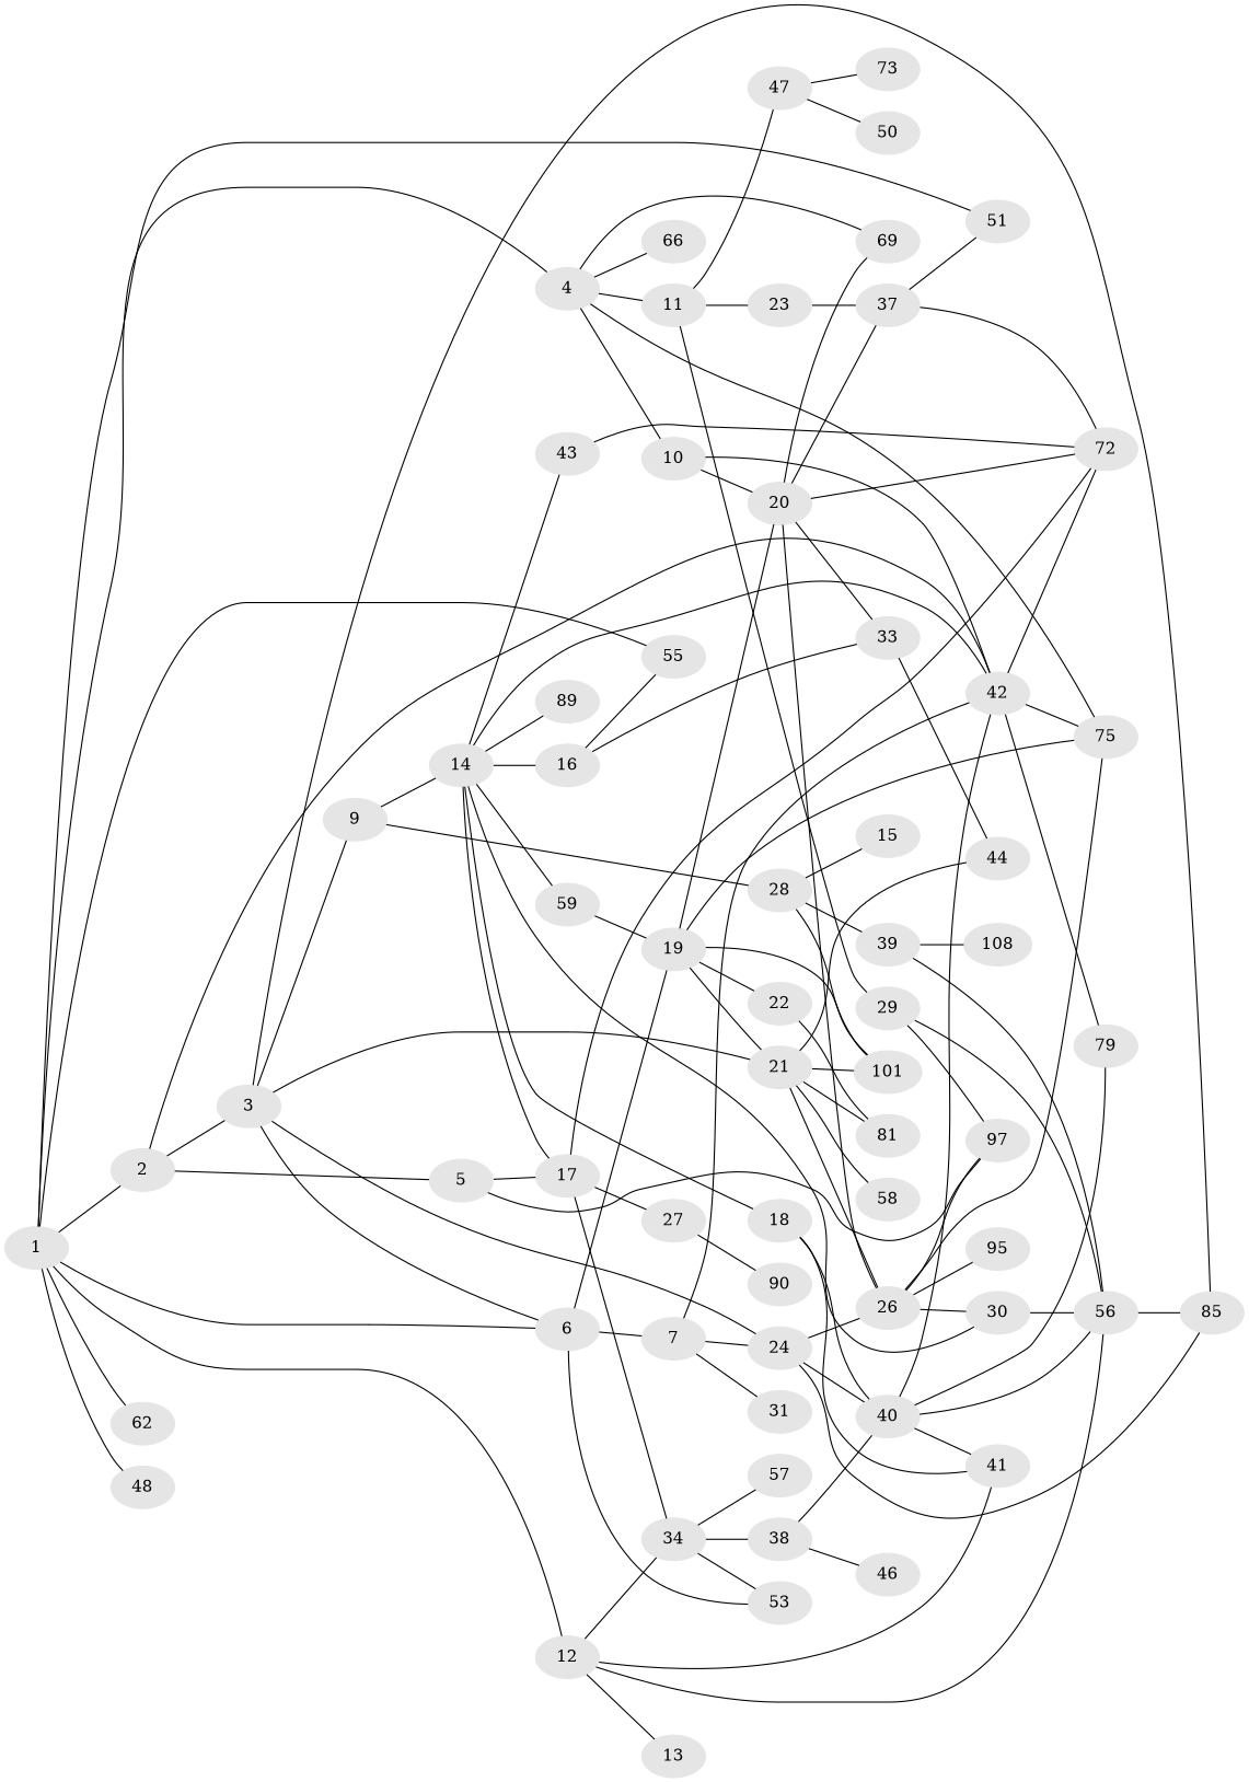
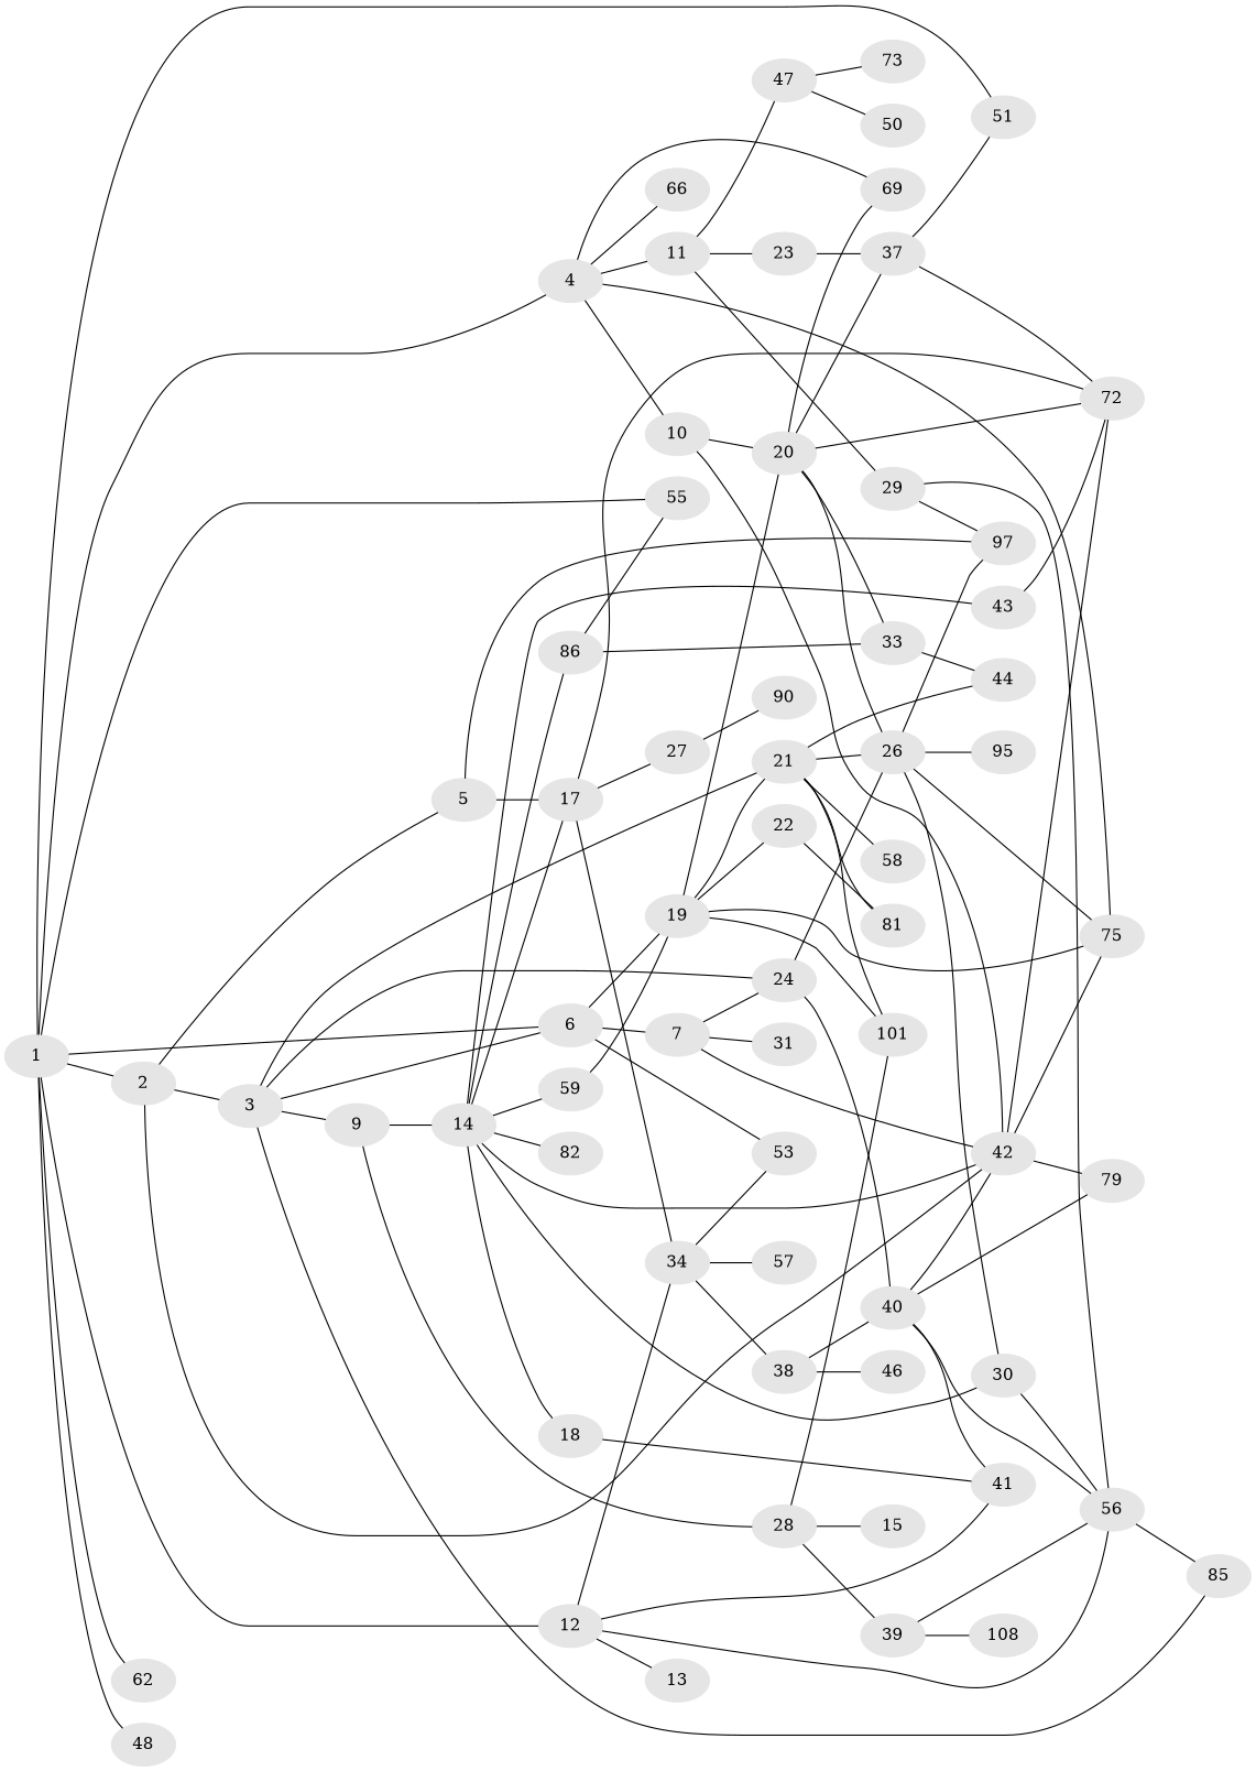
  graph {
    rankdir=LR
    node [color=gray90 style=filled]
    1
    2
    4
    6
    12 [super="+65"]
    n6 [label=62]
    48
    51
    55
    3 [super="+8"]
    5
    42 [super="+92"]
    10 [super="+107"]
    11
    66
    69 [super="+80+96"]
    75
    7 [super="+15"]
    19 [super="+70"]
    53
    13
    34 [super="+35"]
    41 [super="+77"]
    56 [super="+63"]
    9
    21 [super="+91"]
    24 [super="+62"]
    85 [super="+88"]
    17
    97
    72 [super="+78"]
    79 [super="+84"]
    14
    28
    101
    26 [super="+61"]
    44 [super="+93"]
    58
    81
    40 [super="+60+68+52+64"]
    20 [super="+25+71"]
    23
    29
    47
    27
    31 [super="+36"]
    22
-   16 [super="+76"]
+   16 [super="+76" label=86]
    18
    30 [super="+49+100"]
    43
    59
-   89
+   89 [label=82]
    39
    n55 [label=15]
    33
    37
    50
    73
    38 [super="+54"]
    57
    90
    95
    108
    46
    1 -- 2
    1 -- 4
    1 -- 6
    1 -- 12
    1 -- n6
    1 -- 48
    1 -- 51
    1 -- 55
    2 -- 3
    2 -- 5
    2 -- 42
    4 -- 10
    4 -- 11
    4 -- 66
    4 -- 69
    4 -- 75
    6 -- 7
    6 -- 19
    6 -- 53
    12 -- 13
    12 -- 34
    12 -- 41
    12 -- 56
    3 -- 6
    3 -- 9
    3 -- 21
    3 -- 24
    3 -- 85
    5 -- 17
    5 -- 97
    42 -- 75
    42 -- 72
    42 -- 79
    10 -- 42
    10 -- 20
    11 -- 23
    11 -- 29
    11 -- 47
    7 -- 42
    7 -- 24
    7 -- 31
    19 -- 75
    19 -- 21
    19 -- 101
    19 -- 20
    19 -- 22
    34 -- 53
    34 -- 38
    34 -- 57
    56 -- 85
    9 -- 14
    9 -- 28
    21 -- 101
    21 -- 26
    21 -- 44
    21 -- 58
    21 -- 81
-   24 -- 85
    24 -- 26
    24 -- 40
    17 -- 34
    17 -- 72
    17 -- 27
    14 -- 42
    14 -- 17
    14 -- 16
    14 -- 18
    14 -- 30
    14 -- 43
    14 -- 59
    14 -- 89
    28 -- 101
    28 -- 39
    28 -- n55
    26 -- 75
    26 -- 97
    26 -- 30
    26 -- 95
    40 -- 42
    40 -- 41
    40 -- 56
    40 -- 79
    20 -- 69
    20 -- 72
    20 -- 26
    20 -- 33
    20 -- 37
    23 -- 37
    29 -- 56
    29 -- 97
    47 -- 50
    47 -- 73
    27 -- 90
    22 -- 81
    16 -- 55
    16 -- 33
    18 -- 41
-   18 -- 40
    30 -- 56
    43 -- 72
    59 -- 19
    39 -- 56
    39 -- 108
    33 -- 44
    37 -- 51
    37 -- 72
    38 -- 40
    38 -- 46
  }
